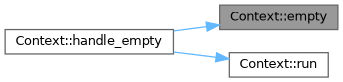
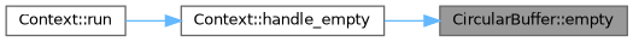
  digraph {
    rankdir=RL
    node [color=grey40 fillcolor=white fontname=Helvetica fontsize=10 shape=box style=filled]
    edge [color=steelblue1 dir=back fontname=Helvetica fontsize=10 labelfontname=Helvetica labelfontsize=10 style=solid]
-   n1 [color=gray40 fillcolor=grey60 fontcolor=black height=0.2 label="Context::empty" width=0.4]
+   n1 [color=gray40 fillcolor=grey60 fontcolor=black height=0.2 label="CircularBuffer::empty" width=0.4]
    n2 [height=0.2 label="Context::handle_empty" width=0.4]
    n3 [height=0.2 label="Context::run" width=0.4]
    n1 -> n2
-   n3 -> n2
+   n2 -> n3
  }
